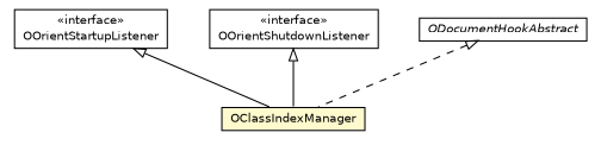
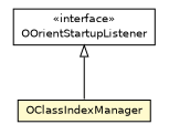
  digraph {
    nodesep=0.25
    ranksep=0.5
    node [fontcolor=black fontname=Helvetica fontsize=10.0 shape=plaintext]
    edge [arrowtail=empty dir=back fontname=Helvetica fontsize=10 headport=p labelfontname=Helvetica labelfontsize=10 style=solid tailport=p]
    n1 [label=<<table title="com.orientechnologies.orient.core.OOrientStartupListener" border="0" cellborder="1" cellspacing="0" cellpadding="2" port="p" href="../OOrientStartupListener.html"> 		<tr><td><table border="0" cellspacing="0" cellpadding="1"> <tr><td align="center" balign="center"> &#171;interface&#187; </td></tr> <tr><td align="center" balign="center"> OOrientStartupListener </td></tr> 		</table></td></tr> 		</table>>]
    n2 [label=<<table title="com.orientechnologies.orient.core.index.OClassIndexManager" border="0" cellborder="1" cellspacing="0" cellpadding="2" port="p" bgcolor="lemonChiffon" href="./OClassIndexManager.html"> 		<tr><td><table border="0" cellspacing="0" cellpadding="1"> <tr><td align="center" balign="center"> OClassIndexManager </td></tr> 		</table></td></tr> 		</table>>]
-   n3 [label=<<table title="com.orientechnologies.orient.core.OOrientShutdownListener" border="0" cellborder="1" cellspacing="0" cellpadding="2" port="p" href="../OOrientShutdownListener.html"> 		<tr><td><table border="0" cellspacing="0" cellpadding="1"> <tr><td align="center" balign="center"> &#171;interface&#187; </td></tr> <tr><td align="center" balign="center"> OOrientShutdownListener </td></tr> 		</table></td></tr> 		</table>>]
-   n4 [label=<<table title="com.orientechnologies.orient.core.hook.ODocumentHookAbstract" border="0" cellborder="1" cellspacing="0" cellpadding="2" port="p" href="../hook/ODocumentHookAbstract.html"> 		<tr><td><table border="0" cellspacing="0" cellpadding="1"> <tr><td align="center" balign="center"><font face="Helvetica-Oblique"> ODocumentHookAbstract </font></td></tr> 		</table></td></tr> 		</table>>]
    n1 -> n2
-   n3 -> n2
-   n4 -> n2 [style=dashed]
  }
